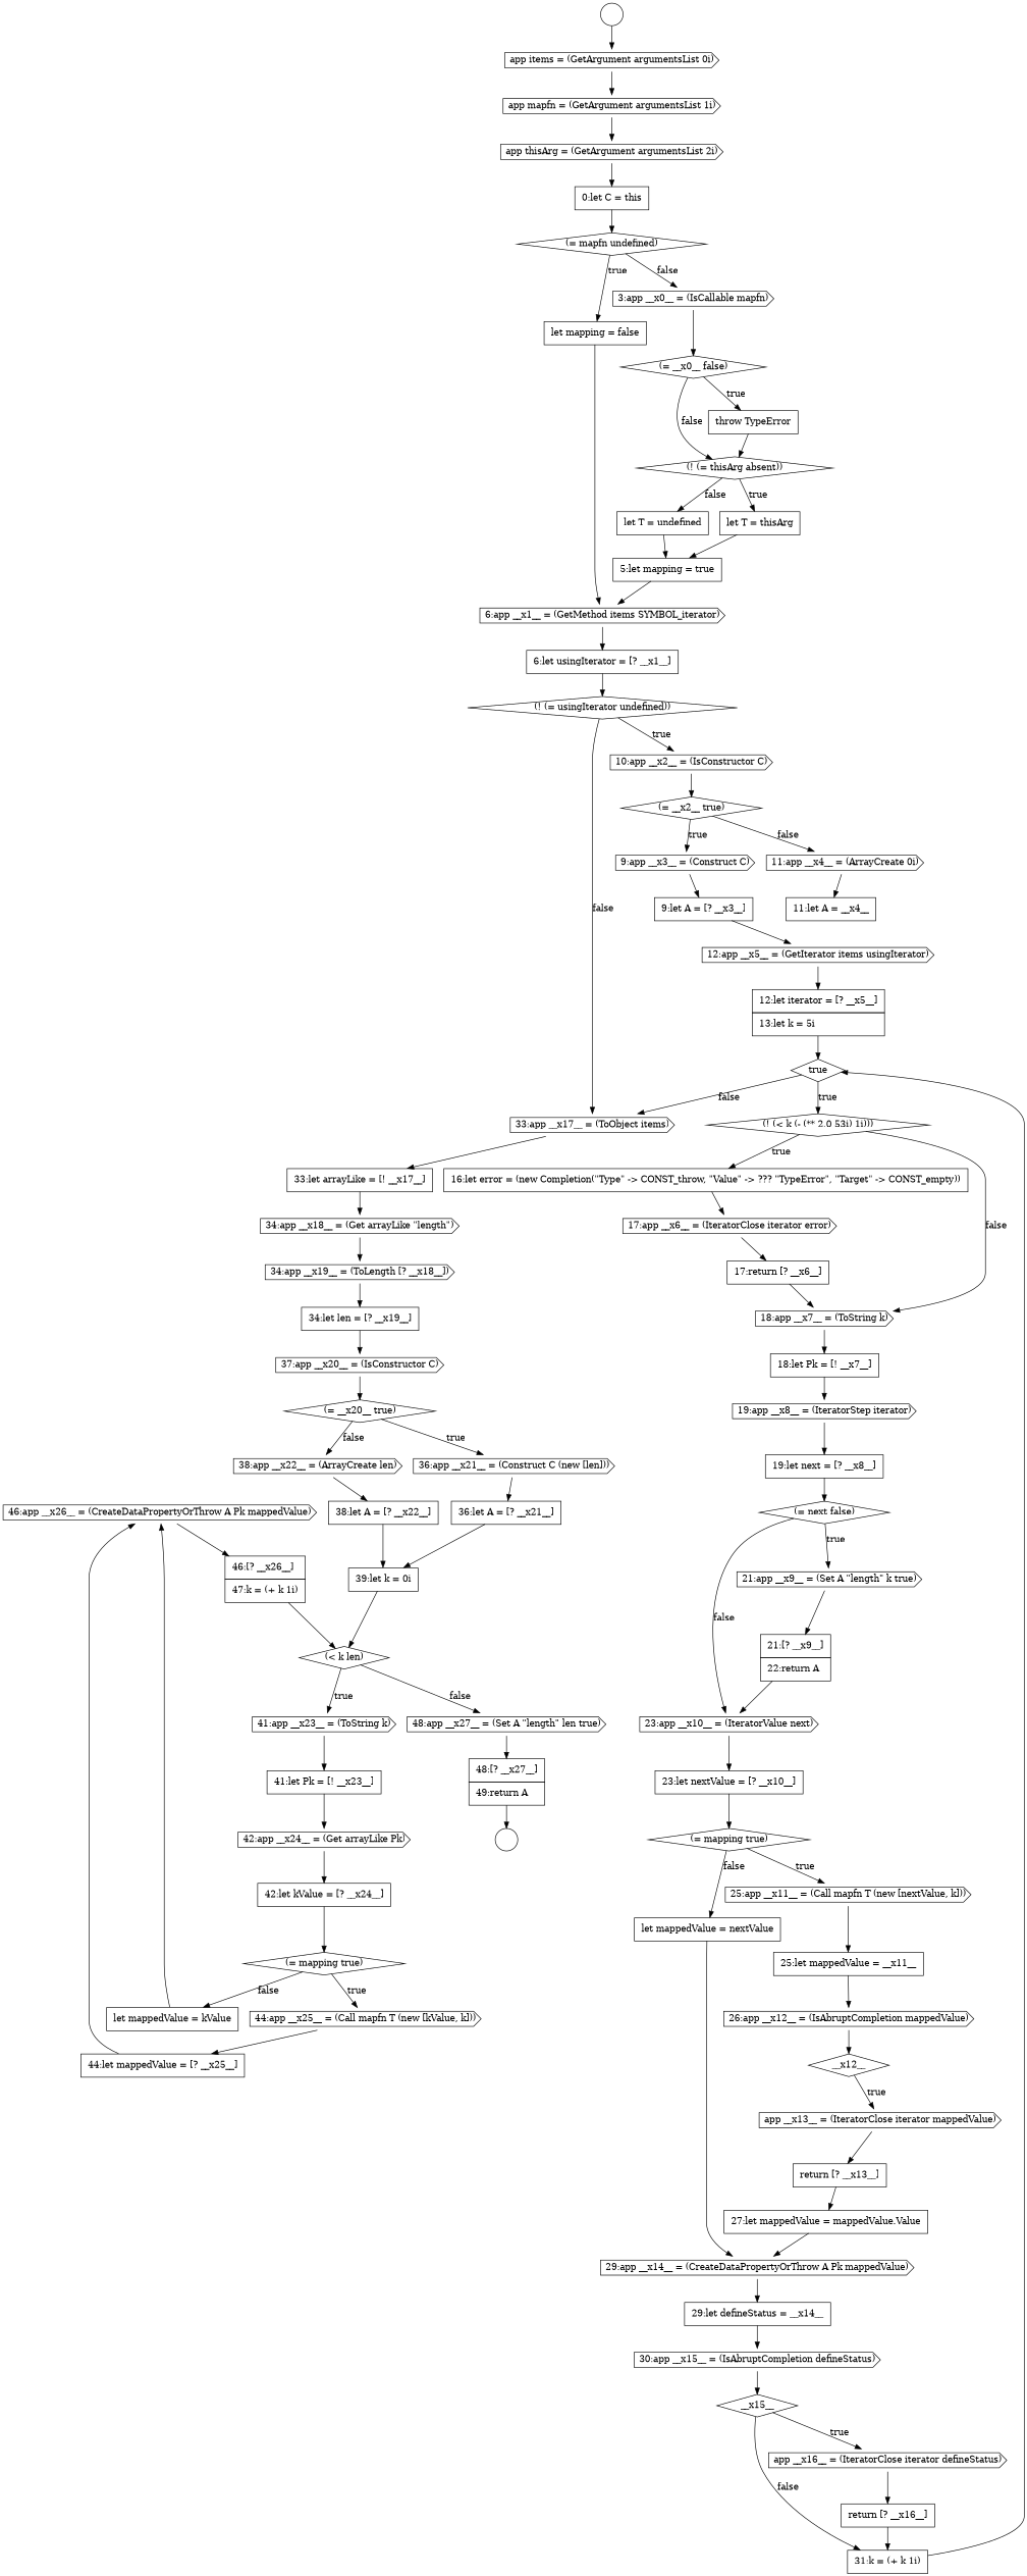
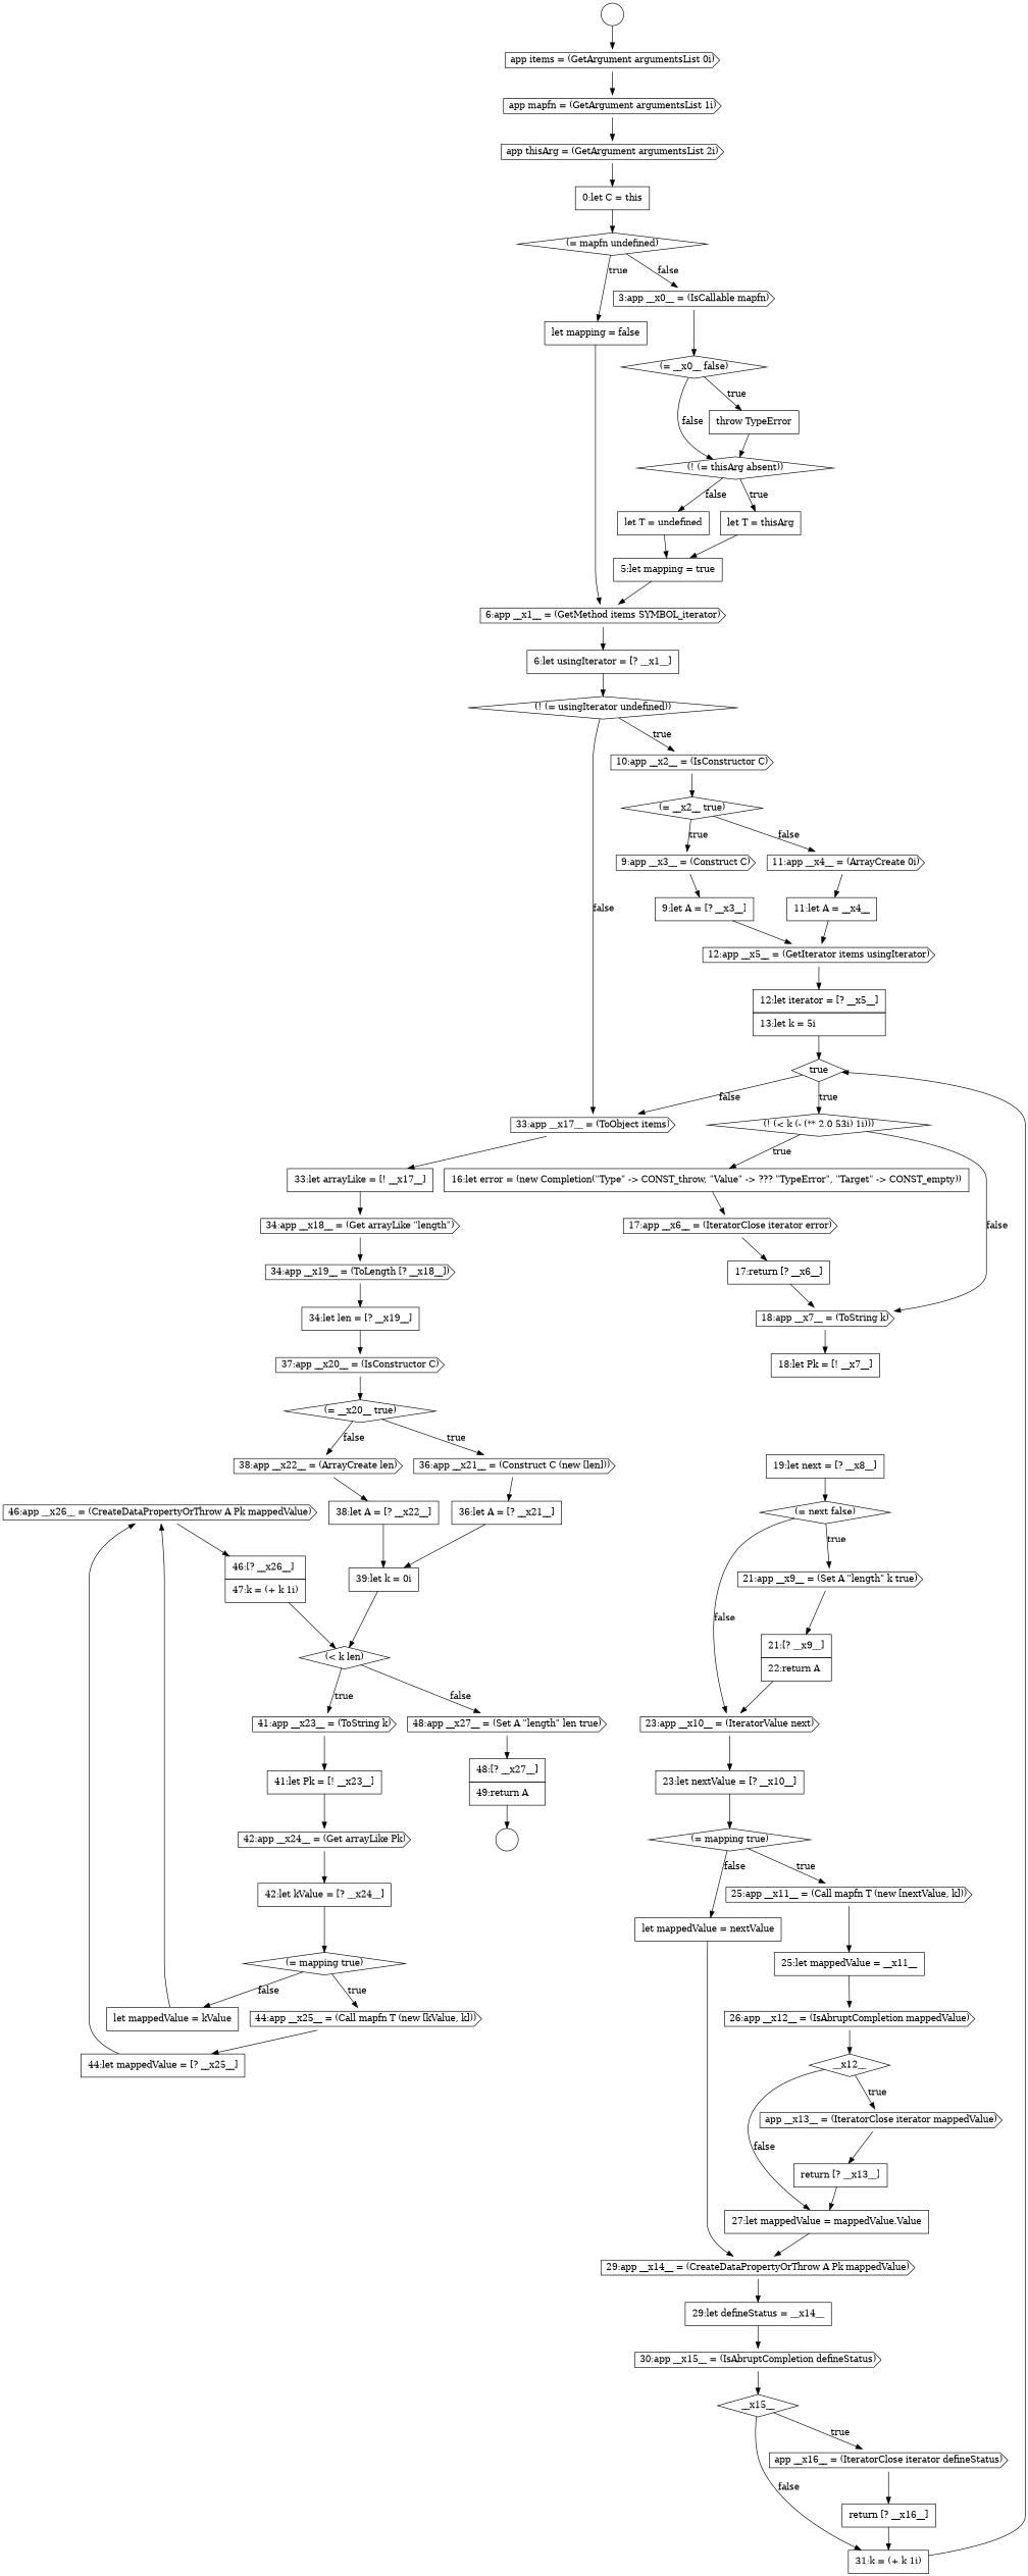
  digraph {
    node [color=black fillcolor=white shape=none style=filled]
    edge [color=black]
    n1 [label=<<font color="black">46:app __x26__ = (CreateDataPropertyOrThrow A Pk mappedValue)</font>> shape=cds]
    n2 [label=<<font color="black">     <table border="0" cellborder="1" cellspacing="0" cellpadding="10">       <tr><td align="left">46:[? __x26__]</td></tr>       <tr><td align="left">47:k = (+ k 1i)</td></tr>     </table>   </font>> margin=0]
    n3 [label=<<font color="black">(&lt; k len)</font>> shape=diamond]
    n4 [label=<<font color="black">     <table border="0" cellborder="1" cellspacing="0" cellpadding="10">       <tr><td align="left">6:let usingIterator = [? __x1__]</td></tr>     </table>   </font>> margin=0]
    n5 [label=<<font color="black">(! (= usingIterator undefined))</font>> shape=diamond]
    n6 [label=<<font color="black">10:app __x2__ = (IsConstructor C)</font>> shape=cds]
    n7 [label=<<font color="black">33:app __x17__ = (ToObject items)</font>> shape=cds]
    n8 [label=<<font color="black">42:app __x24__ = (Get arrayLike Pk)</font>> shape=cds]
    n9 [label=<<font color="black">     <table border="0" cellborder="1" cellspacing="0" cellpadding="10">       <tr><td align="left">42:let kValue = [? __x24__]</td></tr>     </table>   </font>> margin=0]
    n10 [label=<<font color="black">(= mapping true)</font>> shape=diamond]
    n11 [label=<<font color="black">48:app __x27__ = (Set A &quot;length&quot; len true)</font>> shape=cds]
    n12 [label=<<font color="black">     <table border="0" cellborder="1" cellspacing="0" cellpadding="10">       <tr><td align="left">48:[? __x27__]</td></tr>       <tr><td align="left">49:return A</td></tr>     </table>   </font>> margin=0]
    n13 [label=" " shape=circle]
    n14 [label=<<font color="black">(! (= thisArg absent))</font>> shape=diamond]
    n15 [label=<<font color="black">     <table border="0" cellborder="1" cellspacing="0" cellpadding="10">       <tr><td align="left">let T = undefined</td></tr>     </table>   </font>> margin=0]
    n16 [label=<<font color="black">     <table border="0" cellborder="1" cellspacing="0" cellpadding="10">       <tr><td align="left">let T = thisArg</td></tr>     </table>   </font>> margin=0]
    n17 [label=<<font color="black">     <table border="0" cellborder="1" cellspacing="0" cellpadding="10">       <tr><td align="left">5:let mapping = true</td></tr>     </table>   </font>> margin=0]
    n18 [label=<<font color="black">     <table border="0" cellborder="1" cellspacing="0" cellpadding="10">       <tr><td align="left">21:[? __x9__]</td></tr>       <tr><td align="left">22:return A</td></tr>     </table>   </font>> margin=0]
    n19 [label=<<font color="black">23:app __x10__ = (IteratorValue next)</font>> shape=cds]
    n20 [label=<<font color="black">     <table border="0" cellborder="1" cellspacing="0" cellpadding="10">       <tr><td align="left">23:let nextValue = [? __x10__]</td></tr>     </table>   </font>> margin=0]
    n21 [label=<<font color="black">12:app __x5__ = (GetIterator items usingIterator)</font>> shape=cds]
    n22 [label=<<font color="black">     <table border="0" cellborder="1" cellspacing="0" cellpadding="10">       <tr><td align="left">12:let iterator = [? __x5__]</td></tr>       <tr><td align="left">13:let k = 5i</td></tr>     </table>   </font>> margin=0]
    n23 [label=<<font color="black">true</font>> shape=diamond]
    n24 [label=<<font color="black">app thisArg = (GetArgument argumentsList 2i)</font>> shape=cds]
    n25 [label=<<font color="black">     <table border="0" cellborder="1" cellspacing="0" cellpadding="10">       <tr><td align="left">0:let C = this</td></tr>     </table>   </font>> margin=0]
    n26 [label=<<font color="black">(= mapfn undefined)</font>> shape=diamond]
    n27 [label=<<font color="black">36:app __x21__ = (Construct C (new [len]))</font>> shape=cds]
    n28 [label=<<font color="black">     <table border="0" cellborder="1" cellspacing="0" cellpadding="10">       <tr><td align="left">36:let A = [? __x21__]</td></tr>     </table>   </font>> margin=0]
    n29 [label=<<font color="black">     <table border="0" cellborder="1" cellspacing="0" cellpadding="10">       <tr><td align="left">39:let k = 0i</td></tr>     </table>   </font>> margin=0]
    n30 [label=<<font color="black">(= __x2__ true)</font>> shape=diamond]
    n31 [label=<<font color="black">9:app __x3__ = (Construct C)</font>> shape=cds]
    n32 [label=<<font color="black">11:app __x4__ = (ArrayCreate 0i)</font>> shape=cds]
    n33 [label=<<font color="black">     <table border="0" cellborder="1" cellspacing="0" cellpadding="10">       <tr><td align="left">9:let A = [? __x3__]</td></tr>     </table>   </font>> margin=0]
    n34 [label=<<font color="black">     <table border="0" cellborder="1" cellspacing="0" cellpadding="10">       <tr><td align="left">11:let A = __x4__</td></tr>     </table>   </font>> margin=0]
    n35 [label=<<font color="black">     <table border="0" cellborder="1" cellspacing="0" cellpadding="10">       <tr><td align="left">29:let defineStatus = __x14__</td></tr>     </table>   </font>> margin=0]
    n36 [label=<<font color="black">30:app __x15__ = (IsAbruptCompletion defineStatus)</font>> shape=cds]
    n37 [label=<<font color="black">__x15__</font>> shape=diamond]
    n38 [label=<<font color="black">18:app __x7__ = (ToString k)</font>> shape=cds]
    n39 [label=<<font color="black">     <table border="0" cellborder="1" cellspacing="0" cellpadding="10">       <tr><td align="left">18:let Pk = [! __x7__]</td></tr>     </table>   </font>> margin=0]
-   n40 [label=<<font color="black">19:app __x8__ = (IteratorStep iterator)</font>> shape=cds]
    n41 [label=<<font color="black">6:app __x1__ = (GetMethod items SYMBOL_iterator)</font>> shape=cds]
    n42 [label=<<font color="black">41:app __x23__ = (ToString k)</font>> shape=cds]
    n43 [label=<<font color="black">(= __x0__ false)</font>> shape=diamond]
    n44 [label=<<font color="black">     <table border="0" cellborder="1" cellspacing="0" cellpadding="10">       <tr><td align="left">throw TypeError</td></tr>     </table>   </font>> margin=0]
    n45 [label=<<font color="black">     <table border="0" cellborder="1" cellspacing="0" cellpadding="10">       <tr><td align="left">return [? __x13__]</td></tr>     </table>   </font>> margin=0]
    n46 [label=<<font color="black">     <table border="0" cellborder="1" cellspacing="0" cellpadding="10">       <tr><td align="left">27:let mappedValue = mappedValue.Value</td></tr>     </table>   </font>> margin=0]
    n47 [label=<<font color="black">29:app __x14__ = (CreateDataPropertyOrThrow A Pk mappedValue)</font>> shape=cds]
    n48 [label=<<font color="black">44:app __x25__ = (Call mapfn T (new [kValue, k]))</font>> shape=cds]
    n49 [label=<<font color="black">     <table border="0" cellborder="1" cellspacing="0" cellpadding="10">       <tr><td align="left">let mappedValue = kValue</td></tr>     </table>   </font>> margin=0]
    n50 [label=<<font color="black">     <table border="0" cellborder="1" cellspacing="0" cellpadding="10">       <tr><td align="left">44:let mappedValue = [? __x25__]</td></tr>     </table>   </font>> margin=0]
    n51 [label=<<font color="black">app __x16__ = (IteratorClose iterator defineStatus)</font>> shape=cds]
    n52 [label=<<font color="black">     <table border="0" cellborder="1" cellspacing="0" cellpadding="10">       <tr><td align="left">31:k = (+ k 1i)</td></tr>     </table>   </font>> margin=0]
    n53 [label=<<font color="black">     <table border="0" cellborder="1" cellspacing="0" cellpadding="10">       <tr><td align="left">41:let Pk = [! __x23__]</td></tr>     </table>   </font>> margin=0]
    n54 [label=<<font color="black">21:app __x9__ = (Set A &quot;length&quot; k true)</font>> shape=cds]
    n55 [label=<<font color="black">25:app __x11__ = (Call mapfn T (new [nextValue, k]))</font>> shape=cds]
    n56 [label=<<font color="black">     <table border="0" cellborder="1" cellspacing="0" cellpadding="10">       <tr><td align="left">25:let mappedValue = __x11__</td></tr>     </table>   </font>> margin=0]
    n57 [label=<<font color="black">26:app __x12__ = (IsAbruptCompletion mappedValue)</font>> shape=cds]
    n58 [label=<<font color="black">     <table border="0" cellborder="1" cellspacing="0" cellpadding="10">       <tr><td align="left">33:let arrayLike = [! __x17__]</td></tr>     </table>   </font>> margin=0]
    n59 [label=<<font color="black">34:app __x18__ = (Get arrayLike &quot;length&quot;)</font>> shape=cds]
    n60 [label=<<font color="black">app items = (GetArgument argumentsList 0i)</font>> shape=cds]
    n61 [label=<<font color="black">app mapfn = (GetArgument argumentsList 1i)</font>> shape=cds]
    n62 [label=<<font color="black">(= mapping true)</font>> shape=diamond]
    n63 [label=<<font color="black">     <table border="0" cellborder="1" cellspacing="0" cellpadding="10">       <tr><td align="left">19:let next = [? __x8__]</td></tr>     </table>   </font>> margin=0]
    n64 [label=<<font color="black">(= next false)</font>> shape=diamond]
    n65 [label=<<font color="black">     <table border="0" cellborder="1" cellspacing="0" cellpadding="10">       <tr><td align="left">let mapping = false</td></tr>     </table>   </font>> margin=0]
    n66 [label=<<font color="black">3:app __x0__ = (IsCallable mapfn)</font>> shape=cds]
    n67 [label=<<font color="black">     <table border="0" cellborder="1" cellspacing="0" cellpadding="10">       <tr><td align="left">34:let len = [? __x19__]</td></tr>     </table>   </font>> margin=0]
    n68 [label=<<font color="black">37:app __x20__ = (IsConstructor C)</font>> shape=cds]
    n69 [label=<<font color="black">(= __x20__ true)</font>> shape=diamond]
    n70 [label=<<font color="black">(! (&lt; k (- (** 2.0 53i) 1i)))</font>> shape=diamond]
    n71 [label=<<font color="black">     <table border="0" cellborder="1" cellspacing="0" cellpadding="10">       <tr><td align="left">38:let A = [? __x22__]</td></tr>     </table>   </font>> margin=0]
    n72 [label=<<font color="black">     <table border="0" cellborder="1" cellspacing="0" cellpadding="10">       <tr><td align="left">17:return [? __x6__]</td></tr>     </table>   </font>> margin=0]
    n73 [label=<<font color="black">34:app __x19__ = (ToLength [? __x18__])</font>> shape=cds]
    n74 [label=<<font color="black">app __x13__ = (IteratorClose iterator mappedValue)</font>> shape=cds]
    n75 [label=<<font color="black">38:app __x22__ = (ArrayCreate len)</font>> shape=cds]
    n76 [label=<<font color="black">     <table border="0" cellborder="1" cellspacing="0" cellpadding="10">       <tr><td align="left">return [? __x16__]</td></tr>     </table>   </font>> margin=0]
    n77 [label=<<font color="black">__x12__</font>> shape=diamond]
    n78 [label=<<font color="black">     <table border="0" cellborder="1" cellspacing="0" cellpadding="10">       <tr><td align="left">16:let error = (new Completion(&quot;Type&quot; -&gt; CONST_throw, &quot;Value&quot; -&gt; ??? &quot;TypeError&quot;, &quot;Target&quot; -&gt; CONST_empty))</td></tr>     </table>   </font>> margin=0]
    n79 [label=<<font color="black">17:app __x6__ = (IteratorClose iterator error)</font>> shape=cds]
    n80 [label=<<font color="black">     <table border="0" cellborder="1" cellspacing="0" cellpadding="10">       <tr><td align="left">let mappedValue = nextValue</td></tr>     </table>   </font>> margin=0]
    n81 [label=" " shape=circle]
    n1 -> n2
    n2 -> n3
    n3 -> n11 [label=<<font color="black">false</font>>]
    n3 -> n42 [label=<<font color="black">true</font>>]
    n4 -> n5
    n5 -> n6 [label=<<font color="black">true</font>>]
    n5 -> n7 [label=<<font color="black">false</font>>]
    n6 -> n30
    n7 -> n58
    n8 -> n9
    n9 -> n10
    n10 -> n48 [label=<<font color="black">true</font>>]
    n10 -> n49 [label=<<font color="black">false</font>>]
    n11 -> n12
    n12 -> n13
    n14 -> n15 [label=<<font color="black">false</font>>]
    n14 -> n16 [label=<<font color="black">true</font>>]
    n15 -> n17
    n16 -> n17
    n17 -> n41
    n18 -> n19
    n19 -> n20
    n20 -> n62
    n21 -> n22
    n22 -> n23
    n23 -> n7 [label=<<font color="black">false</font>>]
    n23 -> n70 [label=<<font color="black">true</font>>]
    n24 -> n25
    n25 -> n26
    n26 -> n65 [label=<<font color="black">true</font>>]
    n26 -> n66 [label=<<font color="black">false</font>>]
    n27 -> n28
    n28 -> n29
    n29 -> n3
    n30 -> n31 [label=<<font color="black">true</font>>]
    n30 -> n32 [label=<<font color="black">false</font>>]
    n31 -> n33
    n32 -> n34
    n33 -> n21
+   n34 -> n21
    n35 -> n36
    n36 -> n37
    n37 -> n51 [label=<<font color="black">true</font>>]
    n37 -> n52 [label=<<font color="black">false</font>>]
    n38 -> n39
-   n39 -> n40
-   n40 -> n63
    n41 -> n4
    n42 -> n53
    n43 -> n14 [label=<<font color="black">false</font>>]
    n43 -> n44 [label=<<font color="black">true</font>>]
    n44 -> n14
    n45 -> n46
    n46 -> n47
    n47 -> n35
    n48 -> n50
    n49 -> n1
    n50 -> n1
    n51 -> n76
    n52 -> n23
    n53 -> n8
    n54 -> n18
    n55 -> n56
    n56 -> n57
    n57 -> n77
    n58 -> n59
    n59 -> n73
    n60 -> n61
    n61 -> n24
    n62 -> n55 [label=<<font color="black">true</font>>]
    n62 -> n80 [label=<<font color="black">false</font>>]
    n63 -> n64
    n64 -> n19 [label=<<font color="black">false</font>>]
    n64 -> n54 [label=<<font color="black">true</font>>]
    n65 -> n41
    n66 -> n43
    n67 -> n68
    n68 -> n69
    n69 -> n27 [label=<<font color="black">true</font>>]
    n69 -> n75 [label=<<font color="black">false</font>>]
    n70 -> n38 [label=<<font color="black">false</font>>]
    n70 -> n78 [label=<<font color="black">true</font>>]
    n71 -> n29
    n72 -> n38
    n73 -> n67
    n74 -> n45
    n75 -> n71
    n76 -> n52
+   n77 -> n46 [label=<<font color="black">false</font>>]
    n77 -> n74 [label=<<font color="black">true</font>>]
    n78 -> n79
    n79 -> n72
    n80 -> n47
    n81 -> n60
  }
